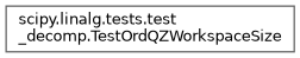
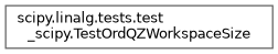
  digraph {
    rankdir=LR
-   n1 [color=grey40 fillcolor=white fontname=Helvetica fontsize=10 height=0.2 label="scipy.linalg.tests.test\l_decomp.TestOrdQZWorkspaceSize" shape=box style=filled width=0.4]
+   n1 [color=grey40 fillcolor=white fontname=Helvetica fontsize=10 height=0.2 label="scipy.linalg.tests.test\l_scipy.TestOrdQZWorkspaceSize" shape=box style=filled width=0.4]
  }
